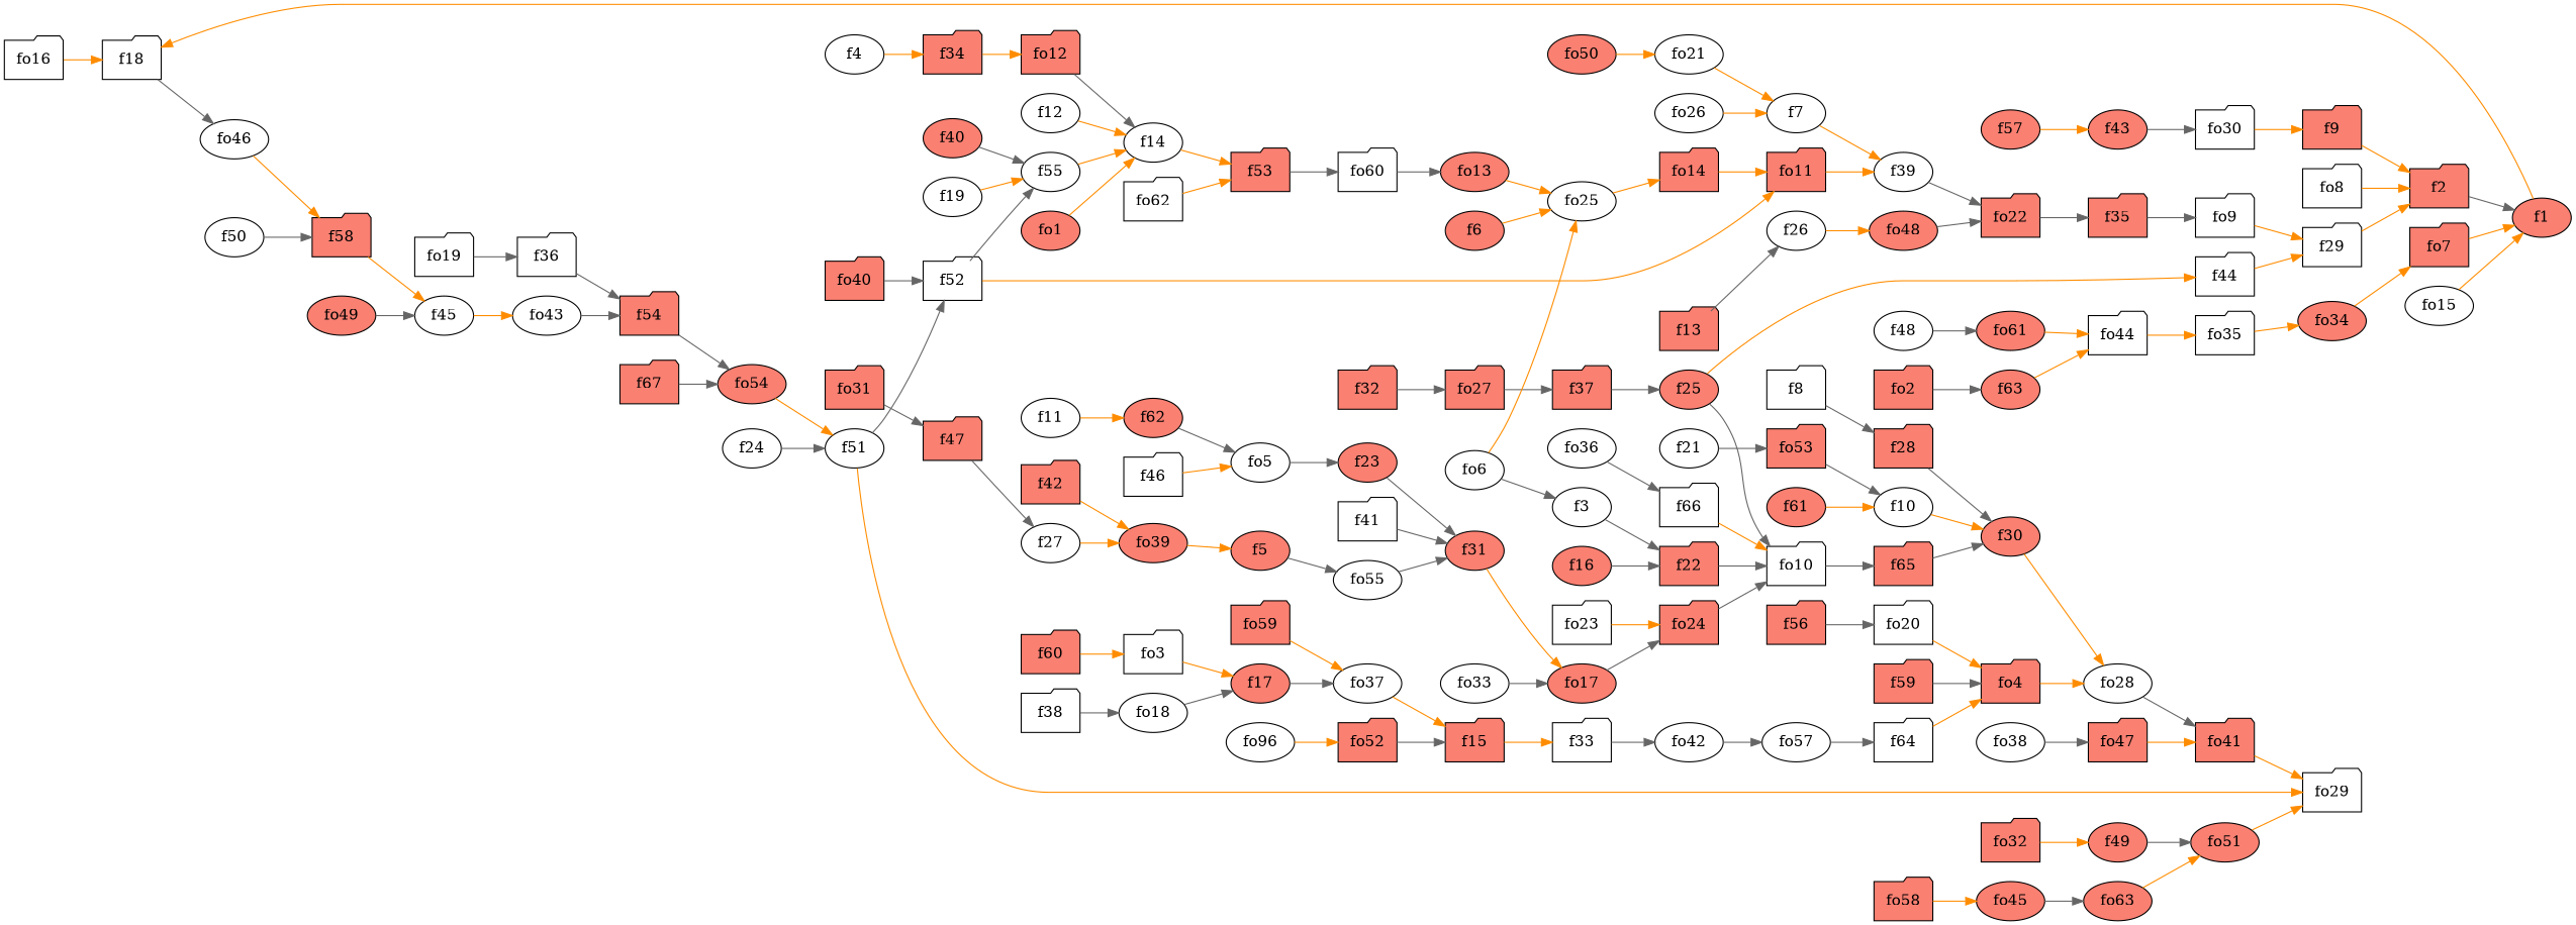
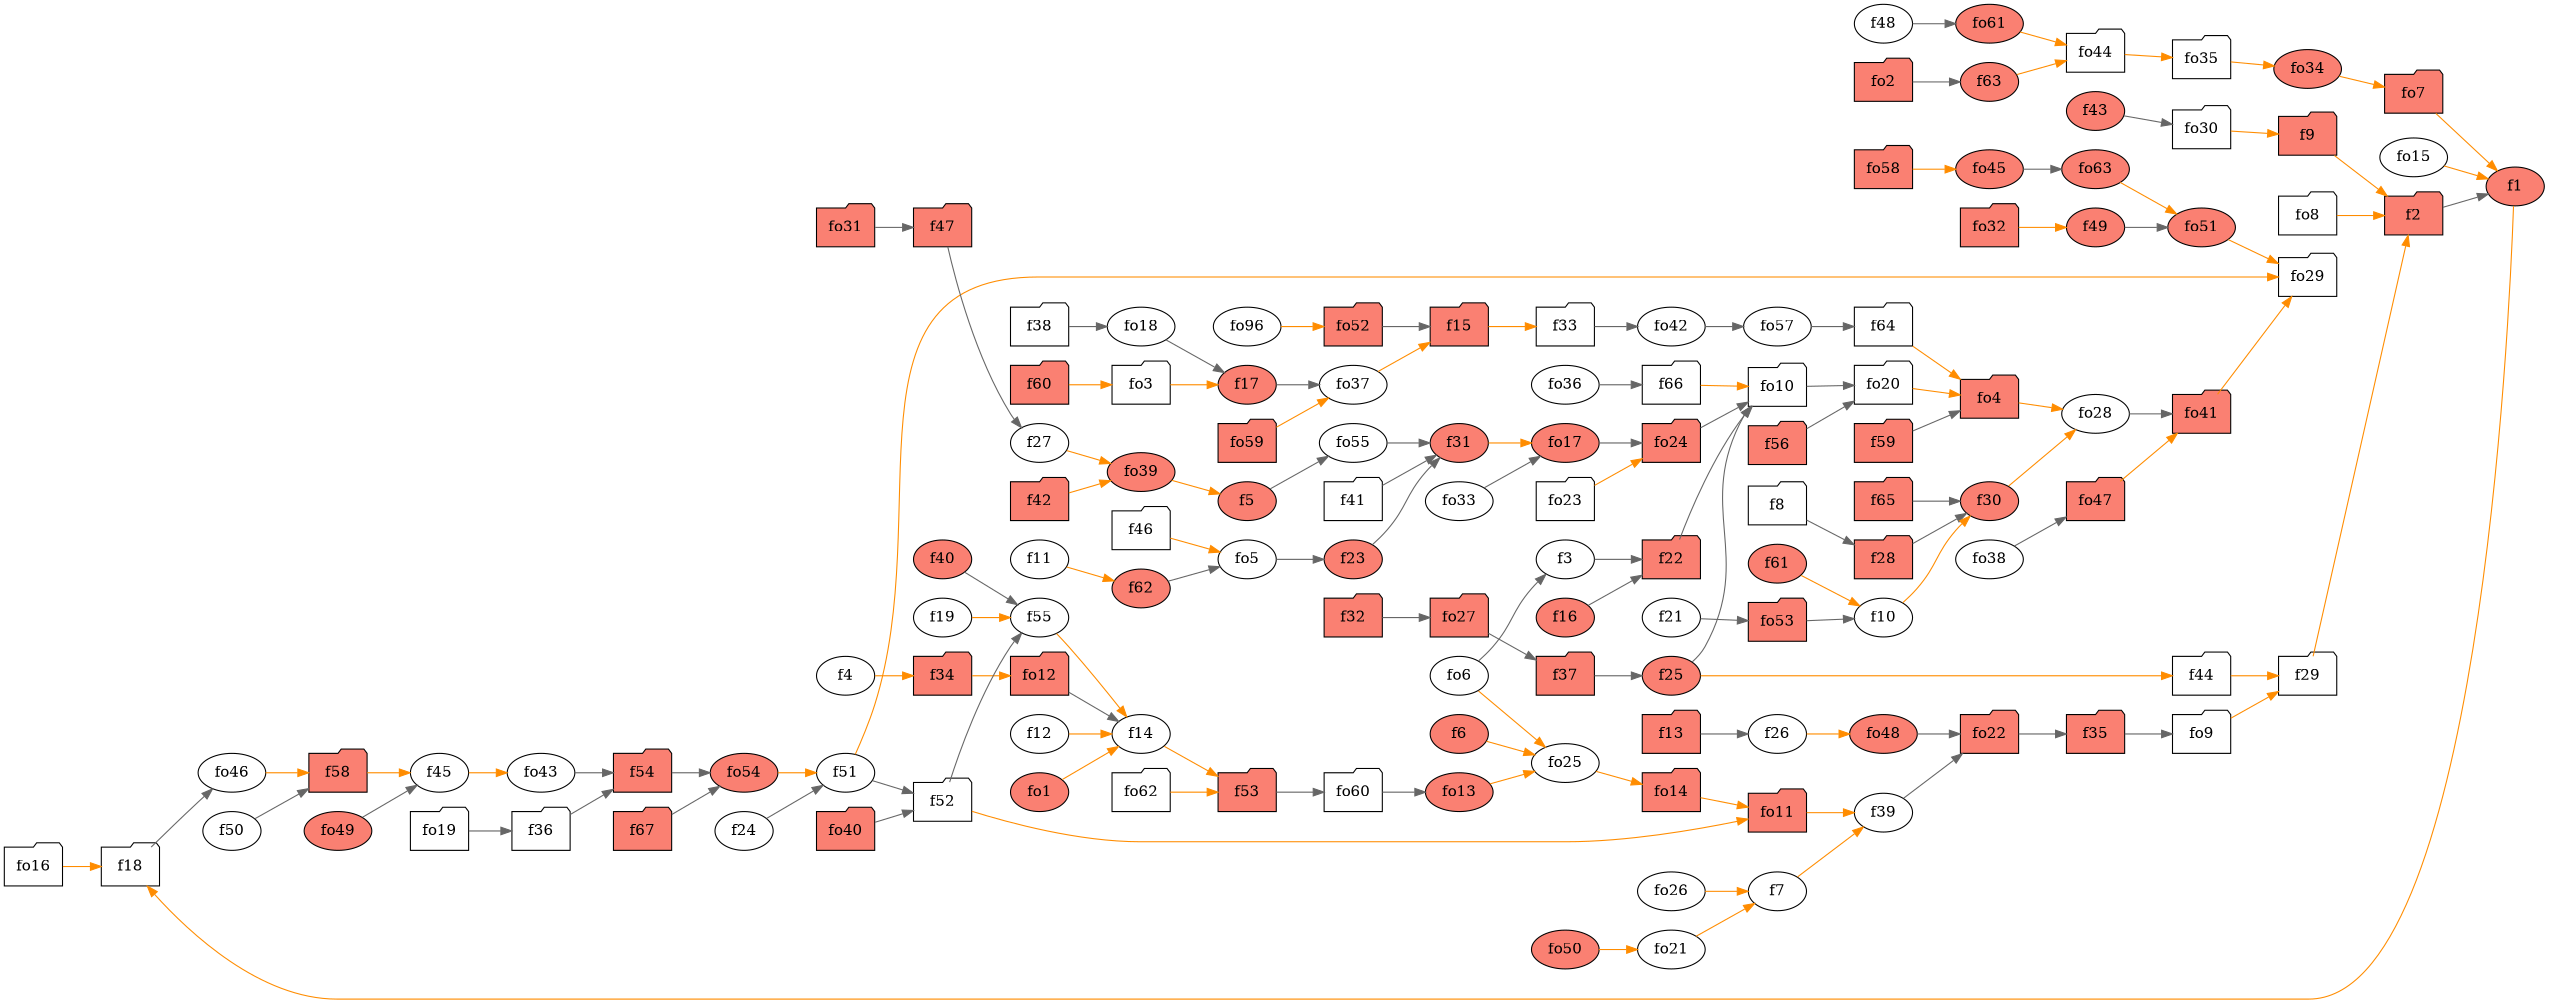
  strict digraph {
    rankdir=LR
    node [fillcolor=salmon shape=ellipse style=filled]
    edge [color=darkorange weight=2]
    f18 [fillcolor=white shape=folder]
    f1
    fo46 [fillcolor=white]
    f2 [shape=folder]
    f3 [fillcolor=white]
    f22 [shape=folder]
    fo10 [fillcolor=white shape=folder]
    f4 [fillcolor=white]
    f34 [shape=folder]
    fo12 [shape=folder]
    fo55 [fillcolor=white]
    f5
    f31
    fo25 [fillcolor=white]
    f6
    fo14 [shape=folder]
    f7 [fillcolor=white]
    f39 [fillcolor=white]
    fo22 [shape=folder]
    f8 [fillcolor=white shape=folder]
    f28 [shape=folder]
    f30
    f9 [shape=folder]
    f10 [fillcolor=white]
    fo28 [fillcolor=white]
    f11 [fillcolor=white]
    f62
    fo5 [fillcolor=white]
    f12 [fillcolor=white]
    f14 [fillcolor=white]
    f53 [shape=folder]
    f13 [shape=folder]
    f26 [fillcolor=white]
    fo48
    fo60 [fillcolor=white shape=folder]
    f15 [shape=folder]
    f33 [fillcolor=white shape=folder]
    fo42 [fillcolor=white]
    f16
    fo37 [fillcolor=white]
    f17
    f58 [shape=folder]
    f19 [fillcolor=white]
    f55 [fillcolor=white]
    fo3 [fillcolor=white shape=folder]
    f21 [fillcolor=white]
    fo53 [shape=folder]
    fo20 [fillcolor=white shape=folder]
    f23
    fo17
    f24 [fillcolor=white]
    f51 [fillcolor=white]
    f52 [fillcolor=white shape=folder]
    fo29 [fillcolor=white shape=folder]
    f25
    f44 [fillcolor=white shape=folder]
    f29 [fillcolor=white shape=folder]
    f27 [fillcolor=white]
    fo39
    fo41 [shape=folder]
    fo24 [shape=folder]
    f32 [shape=folder]
    fo27 [shape=folder]
    f37 [shape=folder]
    fo57 [fillcolor=white]
    f35 [shape=folder]
    fo9 [fillcolor=white shape=folder]
    f36 [fillcolor=white shape=folder]
    f54 [shape=folder]
    fo54
    f38 [fillcolor=white shape=folder]
    fo18 [fillcolor=white]
    f40
    f41 [fillcolor=white shape=folder]
    f42 [shape=folder]
    fo30 [fillcolor=white shape=folder]
    f43
    f45 [fillcolor=white]
    fo43 [fillcolor=white]
    f46 [fillcolor=white shape=folder]
    f47 [shape=folder]
    f48 [fillcolor=white]
    fo61
    fo44 [fillcolor=white shape=folder]
    f49
    fo51
    f50 [fillcolor=white]
    fo11 [shape=folder]
    fo13
    f56 [shape=folder]
    fo4 [shape=folder]
-   f57
    f59 [shape=folder]
    f60 [shape=folder]
    f61
    f63
    fo35 [fillcolor=white shape=folder]
    f64 [fillcolor=white shape=folder]
    f65 [shape=folder]
    f66 [fillcolor=white shape=folder]
    f67 [shape=folder]
    fo1
    fo2 [shape=folder]
    fo6 [fillcolor=white]
    fo7 [shape=folder]
    fo8 [fillcolor=white shape=folder]
    fo15 [fillcolor=white]
    fo16 [fillcolor=white shape=folder]
    fo19 [fillcolor=white shape=folder]
    fo21 [fillcolor=white]
    fo23 [fillcolor=white shape=folder]
    fo26 [fillcolor=white]
    fo31 [shape=folder]
    fo32 [shape=folder]
    fo33 [fillcolor=white]
    fo34
    fo36 [fillcolor=white]
    fo38 [fillcolor=white]
    fo47 [shape=folder]
    fo40 [shape=folder]
    fo45
    fo63
    fo49
    fo50
    fo52 [shape=folder]
    n126 [fillcolor=white label=fo96]
    fo58 [shape=folder]
    fo59 [shape=folder]
    fo62 [fillcolor=white shape=folder]
    f18 -> fo46 [color=gray40]
    f1 -> f18
    fo46 -> f58
    f2 -> f1 [color=gray40]
    f3 -> f22 [color=gray40]
    f22 -> fo10 [color=gray40]
-   fo10 -> f65 [color=gray40]
+   fo10 -> fo20 [color=gray40]
    f4 -> f34
    f34 -> fo12
    fo12 -> f14 [color=gray40]
    fo55 -> f31 [color=gray40]
    f5 -> fo55 [color=gray40]
    f31 -> fo17
    fo25 -> fo14
    f6 -> fo25
    fo14 -> fo11
    f7 -> f39
    f39 -> fo22 [color=gray40]
    fo22 -> f35 [color=gray40]
    f8 -> f28 [color=gray40]
    f28 -> f30 [color=gray40]
    f30 -> fo28
    f9 -> f2
    f10 -> f30
    fo28 -> fo41 [color=gray40]
    f11 -> f62
    f62 -> fo5 [color=gray40]
    fo5 -> f23 [color=gray40]
    f12 -> f14
    f14 -> f53
    f53 -> fo60 [color=gray40]
    f13 -> f26 [color=gray40]
    f26 -> fo48
    fo48 -> fo22 [color=gray40]
    fo60 -> fo13 [color=gray40]
    f15 -> f33
    f33 -> fo42 [color=gray40]
    fo42 -> fo57 [color=gray40]
    f16 -> f22 [color=gray40]
    fo37 -> f15
    f17 -> fo37 [color=gray40]
    f58 -> f45
    f19 -> f55
    f55 -> f14
    fo3 -> f17
    f21 -> fo53 [color=gray40]
    fo53 -> f10 [color=gray40]
    fo20 -> fo4
    f23 -> f31 [color=gray40]
    fo17 -> fo24 [color=gray40]
    f24 -> f51 [color=gray40]
    f51 -> f52 [color=gray40]
    f51 -> fo29
    f52 -> f55 [color=gray40]
    f52 -> fo11
    f25 -> fo10 [color=gray40]
    f25 -> f44
    f44 -> f29
    f29 -> f2
    f27 -> fo39
    fo39 -> f5
    fo41 -> fo29
    fo24 -> fo10 [color=gray40]
    f32 -> fo27 [color=gray40]
    fo27 -> f37 [color=gray40]
    f37 -> f25 [color=gray40]
    fo57 -> f64 [color=gray40]
    f35 -> fo9 [color=gray40]
    fo9 -> f29
    f36 -> f54 [color=gray40]
    f54 -> fo54 [color=gray40]
    fo54 -> f51
    f38 -> fo18 [color=gray40]
    fo18 -> f17 [color=gray40]
    f40 -> f55 [color=gray40]
    f41 -> f31 [color=gray40]
    f42 -> fo39
    fo30 -> f9
    f43 -> fo30 [color=gray40]
    f45 -> fo43
    fo43 -> f54 [color=gray40]
    f46 -> fo5
    f47 -> f27 [color=gray40]
    f48 -> fo61 [color=gray40]
    fo61 -> fo44
    fo44 -> fo35
    f49 -> fo51 [color=gray40]
    fo51 -> fo29
    f50 -> f58 [color=gray40]
    fo11 -> f39
    fo13 -> fo25
    f56 -> fo20 [color=gray40]
    fo4 -> fo28
-   f57 -> f43
    f59 -> fo4 [color=gray40]
    f60 -> fo3
    f61 -> f10
    f63 -> fo44
    fo35 -> fo34
    f64 -> fo4
    f65 -> f30 [color=gray40]
    f66 -> fo10
    f67 -> fo54 [color=gray40]
    fo1 -> f14
    fo2 -> f63 [color=gray40]
    fo6 -> f3 [color=gray40]
    fo6 -> fo25
    fo7 -> f1
    fo8 -> f2
    fo15 -> f1
    fo16 -> f18
    fo19 -> f36 [color=gray40]
    fo21 -> f7
    fo23 -> fo24
    fo26 -> f7
    fo31 -> f47 [color=gray40]
    fo32 -> f49
    fo33 -> fo17 [color=gray40]
    fo34 -> fo7
    fo36 -> f66 [color=gray40]
    fo38 -> fo47 [color=gray40]
    fo47 -> fo41
    fo40 -> f52 [color=gray40]
    fo45 -> fo63 [color=gray40]
    fo63 -> fo51
    fo49 -> f45 [color=gray40]
    fo50 -> fo21
    fo52 -> f15 [color=gray40]
    n126 -> fo52
    fo58 -> fo45
    fo59 -> fo37
    fo62 -> f53
  }
